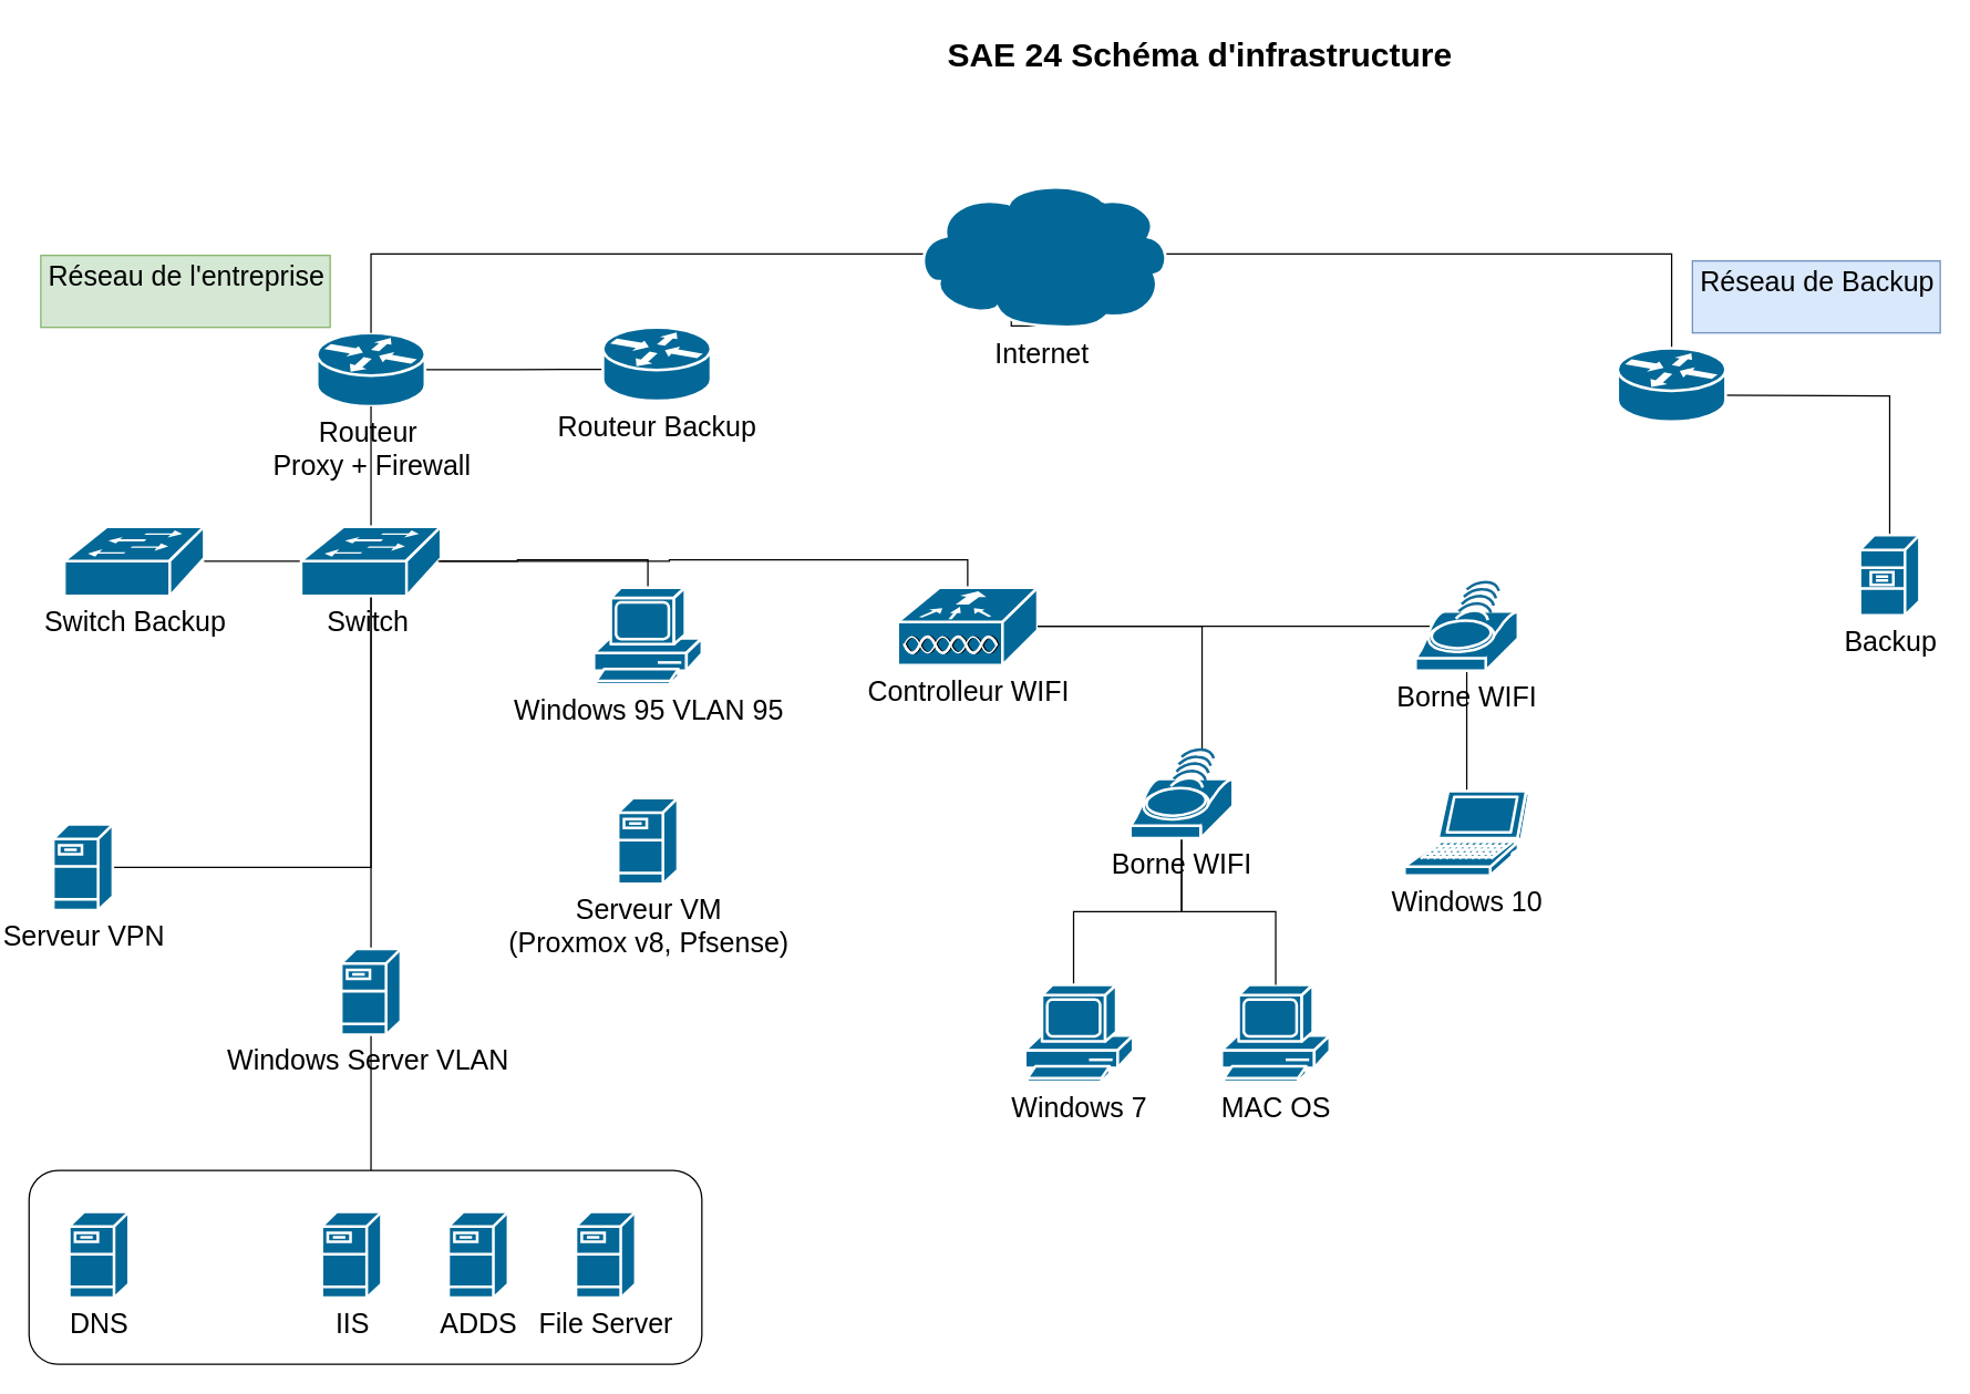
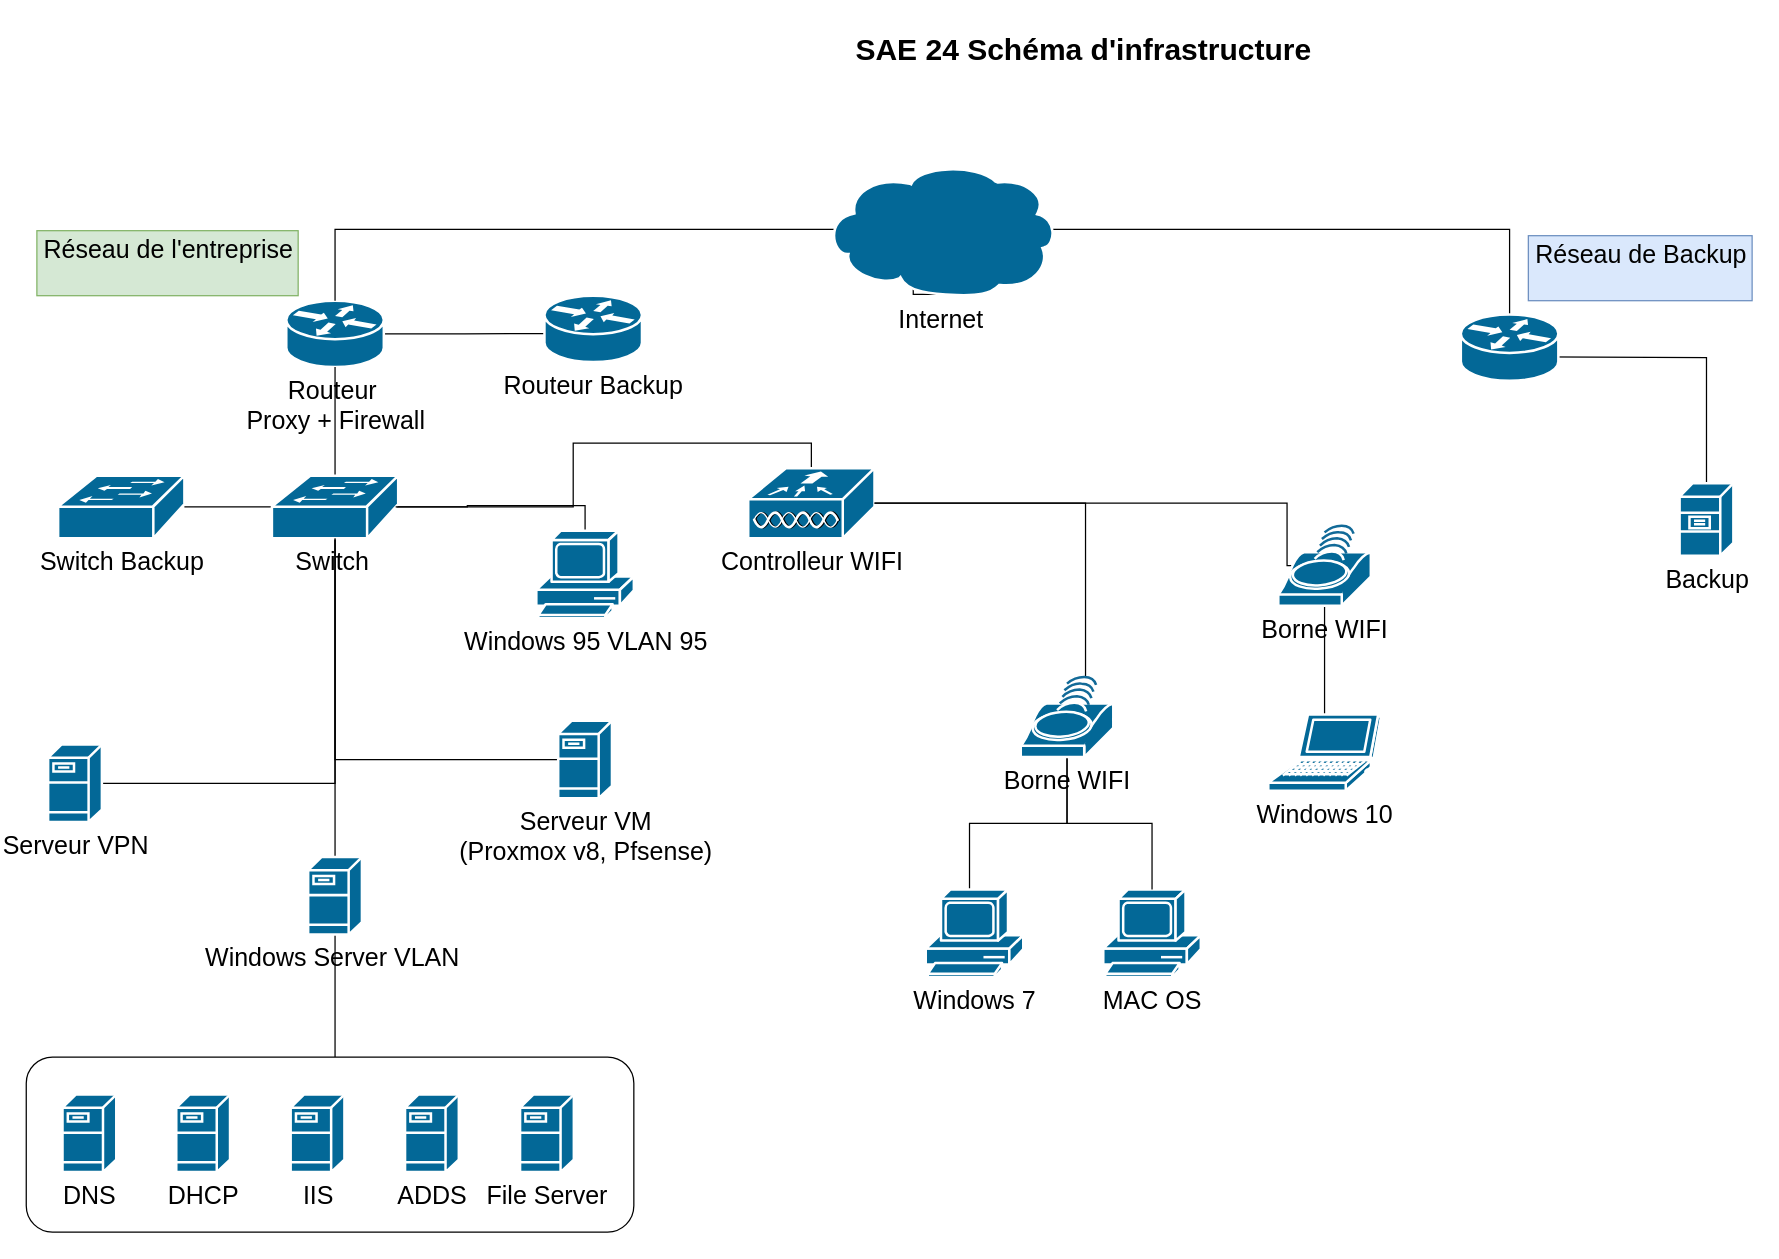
  <mxCell id="0" style=";html=1;" />
  <mxCell id="1" style=";html=1;" parent="0" />
  <mxCell id="2" value="" style="rounded=1;whiteSpace=wrap;html=1;fontSize=20;fillColor=none;" parent="1" vertex="1"><mxGeometry x="20.5" y="845" width="486" height="140" as="geometry" /></mxCell>
  <mxCell id="3" value="SAE 24 Schéma d'infrastructure" style="text;strokeColor=none;fillColor=none;html=1;fontSize=24;fontStyle=1;verticalAlign=middle;align=center;" parent="1" vertex="1"><mxGeometry x="435" y="20" width="861" height="40" as="geometry" /></mxCell>
  <mxCell id="4" style="edgeStyle=orthogonalEdgeStyle;rounded=0;orthogonalLoop=1;jettySize=auto;html=1;exitX=1;exitY=0.5;exitDx=0;exitDy=0;exitPerimeter=0;entryX=0.342;entryY=0.572;entryDx=0;entryDy=0;entryPerimeter=0;fontSize=20;endArrow=none;endFill=0;" parent="1" source="5" target="6" edge="1"><mxGeometry relative="1" as="geometry" /></mxCell>
  <mxCell id="5" value="&lt;font style=&quot;font-size: 20px;&quot;&gt;Routeur&amp;nbsp;&lt;br&gt;Proxy + Firewall&lt;br&gt;&lt;/font&gt;" style="shape=mxgraph.cisco.routers.router;sketch=0;html=1;pointerEvents=1;dashed=0;fillColor=#036897;strokeColor=#ffffff;strokeWidth=2;verticalLabelPosition=bottom;verticalAlign=top;align=center;outlineConnect=0;" parent="1" vertex="1"><mxGeometry x="228.5" y="240" width="78" height="53" as="geometry" /></mxCell>
  <mxCell id="6" value="&lt;font style=&quot;font-size: 20px;&quot;&gt;Routeur Backup&lt;/font&gt;" style="shape=mxgraph.cisco.routers.router;sketch=0;html=1;pointerEvents=1;dashed=0;fillColor=#036897;strokeColor=#ffffff;strokeWidth=2;verticalLabelPosition=bottom;verticalAlign=top;align=center;outlineConnect=0;" parent="1" vertex="1"><mxGeometry x="435" y="236" width="78" height="53" as="geometry" /></mxCell>
  <mxCell id="7" style="edgeStyle=orthogonalEdgeStyle;rounded=0;orthogonalLoop=1;jettySize=auto;html=1;exitX=0;exitY=0.5;exitDx=0;exitDy=0;exitPerimeter=0;fontSize=20;endArrow=none;endFill=0;" parent="1" source="12" target="13" edge="1"><mxGeometry relative="1" as="geometry" /></mxCell>
  <mxCell id="8" style="edgeStyle=orthogonalEdgeStyle;rounded=0;orthogonalLoop=1;jettySize=auto;html=1;exitX=0.5;exitY=0.98;exitDx=0;exitDy=0;exitPerimeter=0;entryX=0.5;entryY=0;entryDx=0;entryDy=0;entryPerimeter=0;fontSize=20;endArrow=none;endFill=0;" parent="1" source="12" target="21" edge="1"><mxGeometry relative="1" as="geometry" /></mxCell>
  <mxCell id="9" style="edgeStyle=orthogonalEdgeStyle;rounded=0;orthogonalLoop=1;jettySize=auto;html=1;exitX=0.98;exitY=0.5;exitDx=0;exitDy=0;exitPerimeter=0;entryX=0.5;entryY=0;entryDx=0;entryDy=0;entryPerimeter=0;fontSize=20;endArrow=none;endFill=0;" parent="1" source="12" target="14" edge="1"><mxGeometry relative="1" as="geometry" /></mxCell>
  <mxCell id="10" style="edgeStyle=orthogonalEdgeStyle;rounded=0;orthogonalLoop=1;jettySize=auto;html=1;exitX=0.5;exitY=0;exitDx=0;exitDy=0;exitPerimeter=0;fontSize=20;endArrow=none;endFill=0;" parent="1" source="12" target="5" edge="1"><mxGeometry relative="1" as="geometry" /></mxCell>
  <mxCell id="11" style="edgeStyle=orthogonalEdgeStyle;rounded=0;orthogonalLoop=1;jettySize=auto;html=1;exitX=0.5;exitY=0.98;exitDx=0;exitDy=0;exitPerimeter=0;entryX=1;entryY=0.5;entryDx=0;entryDy=0;entryPerimeter=0;endArrow=none;endFill=0;" edge="1" parent="1" source="12" target="41"><mxGeometry relative="1" as="geometry" /></mxCell>
  <mxCell id="12" value="&lt;font style=&quot;font-size: 20px;&quot;&gt;Switch&amp;nbsp;&lt;/font&gt;" style="shape=mxgraph.cisco.switches.workgroup_switch;sketch=0;html=1;pointerEvents=1;dashed=0;fillColor=#036897;strokeColor=#ffffff;strokeWidth=2;verticalLabelPosition=bottom;verticalAlign=top;align=center;outlineConnect=0;" parent="1" vertex="1"><mxGeometry x="217" y="380" width="101" height="50" as="geometry" /></mxCell>
  <mxCell id="13" value="&lt;font style=&quot;font-size: 20px;&quot;&gt;Switch Backup&lt;/font&gt;" style="shape=mxgraph.cisco.switches.workgroup_switch;sketch=0;html=1;pointerEvents=1;dashed=0;fillColor=#036897;strokeColor=#ffffff;strokeWidth=2;verticalLabelPosition=bottom;verticalAlign=top;align=center;outlineConnect=0;" parent="1" vertex="1"><mxGeometry x="46" y="380" width="101" height="50" as="geometry" /></mxCell>
- <mxCell id="14" value="&lt;font style=&quot;font-size: 20px;&quot;&gt;Controlleur WIFI&lt;/font&gt;" style="shape=mxgraph.cisco.wireless.wlan_controller;sketch=0;html=1;pointerEvents=1;dashed=0;fillColor=#036897;strokeColor=#ffffff;strokeWidth=2;verticalLabelPosition=bottom;verticalAlign=top;align=center;outlineConnect=0;" parent="1" vertex="1"><mxGeometry x="648" y="424" width="101" height="56" as="geometry" /></mxCell>
+ <mxCell id="14" value="&lt;font style=&quot;font-size: 20px;&quot;&gt;Controlleur WIFI&lt;/font&gt;" style="shape=mxgraph.cisco.wireless.wlan_controller;sketch=0;html=1;pointerEvents=1;dashed=0;fillColor=#036897;strokeColor=#ffffff;strokeWidth=2;verticalLabelPosition=bottom;verticalAlign=top;align=center;outlineConnect=0;" parent="1" vertex="1"><mxGeometry x="598" y="374" width="101" height="56" as="geometry" /></mxCell>
  <mxCell id="15" value="File Server" style="shape=mxgraph.cisco.servers.fileserver;sketch=0;html=1;pointerEvents=1;dashed=0;fillColor=#036897;strokeColor=#ffffff;strokeWidth=2;verticalLabelPosition=bottom;verticalAlign=top;align=center;outlineConnect=0;fontSize=20;" parent="1" vertex="1"><mxGeometry x="415.5" y="875" width="43" height="62" as="geometry" /></mxCell>
+ <mxCell id="16" value="DHCP" style="shape=mxgraph.cisco.servers.fileserver;sketch=0;html=1;pointerEvents=1;dashed=0;fillColor=#036897;strokeColor=#ffffff;strokeWidth=2;verticalLabelPosition=bottom;verticalAlign=top;align=center;outlineConnect=0;fontSize=20;" parent="1" vertex="1"><mxGeometry x="140.5" y="875" width="43" height="62" as="geometry" /></mxCell>
  <mxCell id="17" value="DNS" style="shape=mxgraph.cisco.servers.fileserver;sketch=0;html=1;pointerEvents=1;dashed=0;fillColor=#036897;strokeColor=#ffffff;strokeWidth=2;verticalLabelPosition=bottom;verticalAlign=top;align=center;outlineConnect=0;fontSize=20;" parent="1" vertex="1"><mxGeometry x="49.5" y="875" width="43" height="62" as="geometry" /></mxCell>
  <mxCell id="18" value="&lt;div&gt;IIS&lt;/div&gt;" style="shape=mxgraph.cisco.servers.fileserver;sketch=0;html=1;pointerEvents=1;dashed=0;fillColor=#036897;strokeColor=#ffffff;strokeWidth=2;verticalLabelPosition=bottom;verticalAlign=top;align=center;outlineConnect=0;fontSize=20;" parent="1" vertex="1"><mxGeometry x="232" y="875" width="43" height="62" as="geometry" /></mxCell>
  <mxCell id="19" value="ADDS" style="shape=mxgraph.cisco.servers.fileserver;sketch=0;html=1;pointerEvents=1;dashed=0;fillColor=#036897;strokeColor=#ffffff;strokeWidth=2;verticalLabelPosition=bottom;verticalAlign=top;align=center;outlineConnect=0;fontSize=20;" parent="1" vertex="1"><mxGeometry x="323.5" y="875" width="43" height="62" as="geometry" /></mxCell>
  <mxCell id="20" style="edgeStyle=orthogonalEdgeStyle;rounded=0;orthogonalLoop=1;jettySize=auto;html=1;exitX=0.5;exitY=1;exitDx=0;exitDy=0;exitPerimeter=0;fontSize=20;endArrow=none;endFill=0;" parent="1" source="21" target="2" edge="1"><mxGeometry relative="1" as="geometry"><Array as="points"><mxPoint x="268" y="879" /><mxPoint x="268" y="879" /></Array></mxGeometry></mxCell>
  <mxCell id="21" value="&lt;div&gt;Windows Server VLAN&amp;nbsp;&lt;/div&gt;" style="shape=mxgraph.cisco.servers.fileserver;sketch=0;html=1;pointerEvents=1;dashed=0;fillColor=#036897;strokeColor=#ffffff;strokeWidth=2;verticalLabelPosition=bottom;verticalAlign=top;align=center;outlineConnect=0;fontSize=20;" parent="1" vertex="1"><mxGeometry x="246" y="685" width="43" height="62" as="geometry" /></mxCell>
  <mxCell id="22" style="edgeStyle=orthogonalEdgeStyle;rounded=0;orthogonalLoop=1;jettySize=auto;html=1;exitX=0.5;exitY=0;exitDx=0;exitDy=0;exitPerimeter=0;fontSize=20;endArrow=none;endFill=0;" parent="1" source="23" target="33" edge="1"><mxGeometry relative="1" as="geometry" /></mxCell>
  <mxCell id="23" value="Windows 10" style="shape=mxgraph.cisco.computers_and_peripherals.laptop;sketch=0;html=1;pointerEvents=1;dashed=0;fillColor=#036897;strokeColor=#ffffff;strokeWidth=2;verticalLabelPosition=bottom;verticalAlign=top;align=center;outlineConnect=0;fontSize=20;" parent="1" vertex="1"><mxGeometry x="1014" y="571" width="90" height="61" as="geometry" /></mxCell>
  <mxCell id="24" style="edgeStyle=orthogonalEdgeStyle;rounded=0;orthogonalLoop=1;jettySize=auto;html=1;exitX=0.5;exitY=0;exitDx=0;exitDy=0;exitPerimeter=0;entryX=0.98;entryY=0.5;entryDx=0;entryDy=0;entryPerimeter=0;fontSize=20;endArrow=none;endFill=0;" parent="1" source="25" target="12" edge="1"><mxGeometry relative="1" as="geometry" /></mxCell>
  <mxCell id="25" value="Windows 95 VLAN 95" style="shape=mxgraph.cisco.computers_and_peripherals.pc;sketch=0;html=1;pointerEvents=1;dashed=0;fillColor=#036897;strokeColor=#ffffff;strokeWidth=2;verticalLabelPosition=bottom;verticalAlign=top;align=center;outlineConnect=0;fontSize=20;" parent="1" vertex="1"><mxGeometry x="428.5" y="424" width="78" height="70" as="geometry" /></mxCell>
  <mxCell id="26" style="edgeStyle=orthogonalEdgeStyle;rounded=0;orthogonalLoop=1;jettySize=auto;html=1;exitX=0.5;exitY=0;exitDx=0;exitDy=0;exitPerimeter=0;entryX=0.15;entryY=0.5;entryDx=0;entryDy=0;entryPerimeter=0;fontSize=20;endArrow=none;endFill=0;" parent="1" target="36" edge="1"><mxGeometry relative="1" as="geometry"><mxPoint x="780" y="711" as="sourcePoint" /><Array as="points"><mxPoint x="775" y="711" /><mxPoint x="775" y="658" /><mxPoint x="853" y="658" /><mxPoint x="853" y="573" /></Array></mxGeometry></mxCell>
  <mxCell id="27" value="Windows 7" style="shape=mxgraph.cisco.computers_and_peripherals.pc;sketch=0;html=1;pointerEvents=1;dashed=0;fillColor=#036897;strokeColor=#ffffff;strokeWidth=2;verticalLabelPosition=bottom;verticalAlign=top;align=center;outlineConnect=0;fontSize=20;" parent="1" vertex="1"><mxGeometry x="740" y="711" width="78" height="70" as="geometry" /></mxCell>
  <mxCell id="28" value="MAC OS" style="shape=mxgraph.cisco.computers_and_peripherals.pc;sketch=0;html=1;pointerEvents=1;dashed=0;fillColor=#036897;strokeColor=#ffffff;strokeWidth=2;verticalLabelPosition=bottom;verticalAlign=top;align=center;outlineConnect=0;fontSize=20;" parent="1" vertex="1"><mxGeometry x="882" y="711" width="78" height="70" as="geometry" /></mxCell>
  <mxCell id="29" style="edgeStyle=orthogonalEdgeStyle;rounded=0;orthogonalLoop=1;jettySize=auto;html=1;exitX=0.04;exitY=0.5;exitDx=0;exitDy=0;exitPerimeter=0;entryX=0.5;entryY=0;entryDx=0;entryDy=0;entryPerimeter=0;fontSize=20;endArrow=none;endFill=0;" parent="1" source="31" target="5" edge="1"><mxGeometry relative="1" as="geometry" /></mxCell>
  <mxCell id="30" style="edgeStyle=orthogonalEdgeStyle;rounded=0;orthogonalLoop=1;jettySize=auto;html=1;exitX=0.5;exitY=0.99;exitDx=0;exitDy=0;exitPerimeter=0;fontSize=20;endArrow=none;endFill=0;entryX=0.5;entryY=0;entryDx=0;entryDy=0;entryPerimeter=0;" parent="1" source="31" edge="1" target="38"><mxGeometry relative="1" as="geometry"><mxPoint x="1440.418" y="312" as="targetPoint" /><Array as="points"><mxPoint x="730" y="235" /><mxPoint x="730" y="183" /><mxPoint x="1207" y="183" /></Array></mxGeometry></mxCell>
  <mxCell id="31" value="Internet" style="shape=mxgraph.cisco.storage.cloud;sketch=0;html=1;pointerEvents=1;dashed=0;fillColor=#036897;strokeColor=#ffffff;strokeWidth=2;verticalLabelPosition=bottom;verticalAlign=top;align=center;outlineConnect=0;fontSize=20;" parent="1" vertex="1"><mxGeometry x="659" y="130" width="186" height="106" as="geometry" /></mxCell>
  <mxCell id="32" style="edgeStyle=orthogonalEdgeStyle;rounded=0;orthogonalLoop=1;jettySize=auto;html=1;exitX=0.15;exitY=0.5;exitDx=0;exitDy=0;exitPerimeter=0;entryX=1;entryY=0.5;entryDx=0;entryDy=0;entryPerimeter=0;fontSize=20;endArrow=none;endFill=0;" parent="1" source="33" target="14" edge="1"><mxGeometry relative="1" as="geometry"><Array as="points"><mxPoint x="1029" y="452" /></Array></mxGeometry></mxCell>
  <mxCell id="33" value="Borne WIFI" style="shape=mxgraph.cisco.wireless.wi-fi_tag;sketch=0;html=1;pointerEvents=1;dashed=0;fillColor=#036897;strokeColor=#ffffff;strokeWidth=2;verticalLabelPosition=bottom;verticalAlign=top;align=center;outlineConnect=0;fontSize=20;" parent="1" vertex="1"><mxGeometry x="1022" y="420" width="74" height="64" as="geometry" /></mxCell>
  <mxCell id="34" style="edgeStyle=orthogonalEdgeStyle;rounded=0;orthogonalLoop=1;jettySize=auto;html=1;exitX=0.7;exitY=0;exitDx=0;exitDy=0;exitPerimeter=0;entryX=1;entryY=0.5;entryDx=0;entryDy=0;entryPerimeter=0;fontSize=20;endArrow=none;endFill=0;" parent="1" source="36" target="14" edge="1"><mxGeometry relative="1" as="geometry" /></mxCell>
  <mxCell id="35" style="edgeStyle=orthogonalEdgeStyle;rounded=0;orthogonalLoop=1;jettySize=auto;html=1;exitX=0.5;exitY=1;exitDx=0;exitDy=0;exitPerimeter=0;entryX=0.5;entryY=0;entryDx=0;entryDy=0;entryPerimeter=0;fontSize=20;endArrow=none;endFill=0;" parent="1" source="36" target="28" edge="1"><mxGeometry relative="1" as="geometry" /></mxCell>
  <mxCell id="36" value="Borne WIFI" style="shape=mxgraph.cisco.wireless.wi-fi_tag;sketch=0;html=1;pointerEvents=1;dashed=0;fillColor=#036897;strokeColor=#ffffff;strokeWidth=2;verticalLabelPosition=bottom;verticalAlign=top;align=center;outlineConnect=0;fontSize=20;" parent="1" vertex="1"><mxGeometry x="816" y="541" width="74" height="64" as="geometry" /></mxCell>
  <mxCell id="37" style="edgeStyle=orthogonalEdgeStyle;rounded=0;orthogonalLoop=1;jettySize=auto;html=1;exitX=0.5;exitY=1;exitDx=0;exitDy=0;exitPerimeter=0;entryX=0.5;entryY=0;entryDx=0;entryDy=0;entryPerimeter=0;fontSize=20;endArrow=none;endFill=0;" parent="1" target="44" edge="1"><mxGeometry relative="1" as="geometry"><mxPoint x="1230" y="285" as="sourcePoint" /><mxPoint x="1348" y="377" as="targetPoint" /></mxGeometry></mxCell>
  <mxCell id="38" value="" style="shape=mxgraph.cisco.routers.router;sketch=0;html=1;pointerEvents=1;dashed=0;fillColor=#036897;strokeColor=#ffffff;strokeWidth=2;verticalLabelPosition=bottom;verticalAlign=top;align=center;outlineConnect=0;fontSize=20;" parent="1" vertex="1"><mxGeometry x="1168" y="251" width="78" height="53" as="geometry" /></mxCell>
  <mxCell id="39" value="&lt;div&gt;Réseau de Backup&lt;/div&gt;&lt;div&gt;&lt;br&gt;&lt;/div&gt;" style="text;html=1;align=center;verticalAlign=middle;resizable=0;points=[];autosize=1;strokeColor=#6c8ebf;fillColor=#dae8fc;fontSize=20;gradientColor=none;" parent="1" vertex="1"><mxGeometry x="1222" y="188" width="179" height="52" as="geometry" /></mxCell>
  <mxCell id="40" value="&lt;div&gt;Réseau de l'entreprise&lt;/div&gt;&lt;div&gt;&lt;br&gt;&lt;/div&gt;" style="text;html=1;align=center;verticalAlign=middle;resizable=0;points=[];autosize=1;strokeColor=#82b366;fillColor=#d5e8d4;fontSize=20;" parent="1" vertex="1"><mxGeometry x="29" y="184" width="209" height="52" as="geometry" /></mxCell>
  <mxCell id="41" value="&lt;font style=&quot;font-size: 20px;&quot;&gt;Serveur VPN&lt;/font&gt;" style="shape=mxgraph.cisco.servers.fileserver;sketch=0;html=1;pointerEvents=1;dashed=0;fillColor=#036897;strokeColor=#ffffff;strokeWidth=2;verticalLabelPosition=bottom;verticalAlign=top;align=center;outlineConnect=0;" vertex="1" parent="1"><mxGeometry x="38" y="595" width="43" height="62" as="geometry" /></mxCell>
+ <mxCell id="42" style="edgeStyle=orthogonalEdgeStyle;rounded=0;orthogonalLoop=1;jettySize=auto;html=1;exitX=0;exitY=0.5;exitDx=0;exitDy=0;exitPerimeter=0;fontSize=20;endArrow=none;endFill=0;" edge="1" parent="1" source="43" target="12"><mxGeometry relative="1" as="geometry" /></mxCell>
  <mxCell id="43" value="Serveur VM&lt;br&gt;(Proxmox v8, Pfsense)" style="shape=mxgraph.cisco.servers.fileserver;sketch=0;html=1;pointerEvents=1;dashed=0;fillColor=#036897;strokeColor=#ffffff;strokeWidth=2;verticalLabelPosition=bottom;verticalAlign=top;align=center;outlineConnect=0;fontSize=20;" vertex="1" parent="1"><mxGeometry x="446" y="576" width="43" height="62" as="geometry" /></mxCell>
  <mxCell id="44" value="Backup" style="shape=mxgraph.cisco.servers.file_server;sketch=0;html=1;pointerEvents=1;dashed=0;fillColor=#036897;strokeColor=#ffffff;strokeWidth=2;verticalLabelPosition=bottom;verticalAlign=top;align=center;outlineConnect=0;fontSize=20;" vertex="1" parent="1"><mxGeometry x="1343" y="386" width="43" height="58" as="geometry" /></mxCell>
